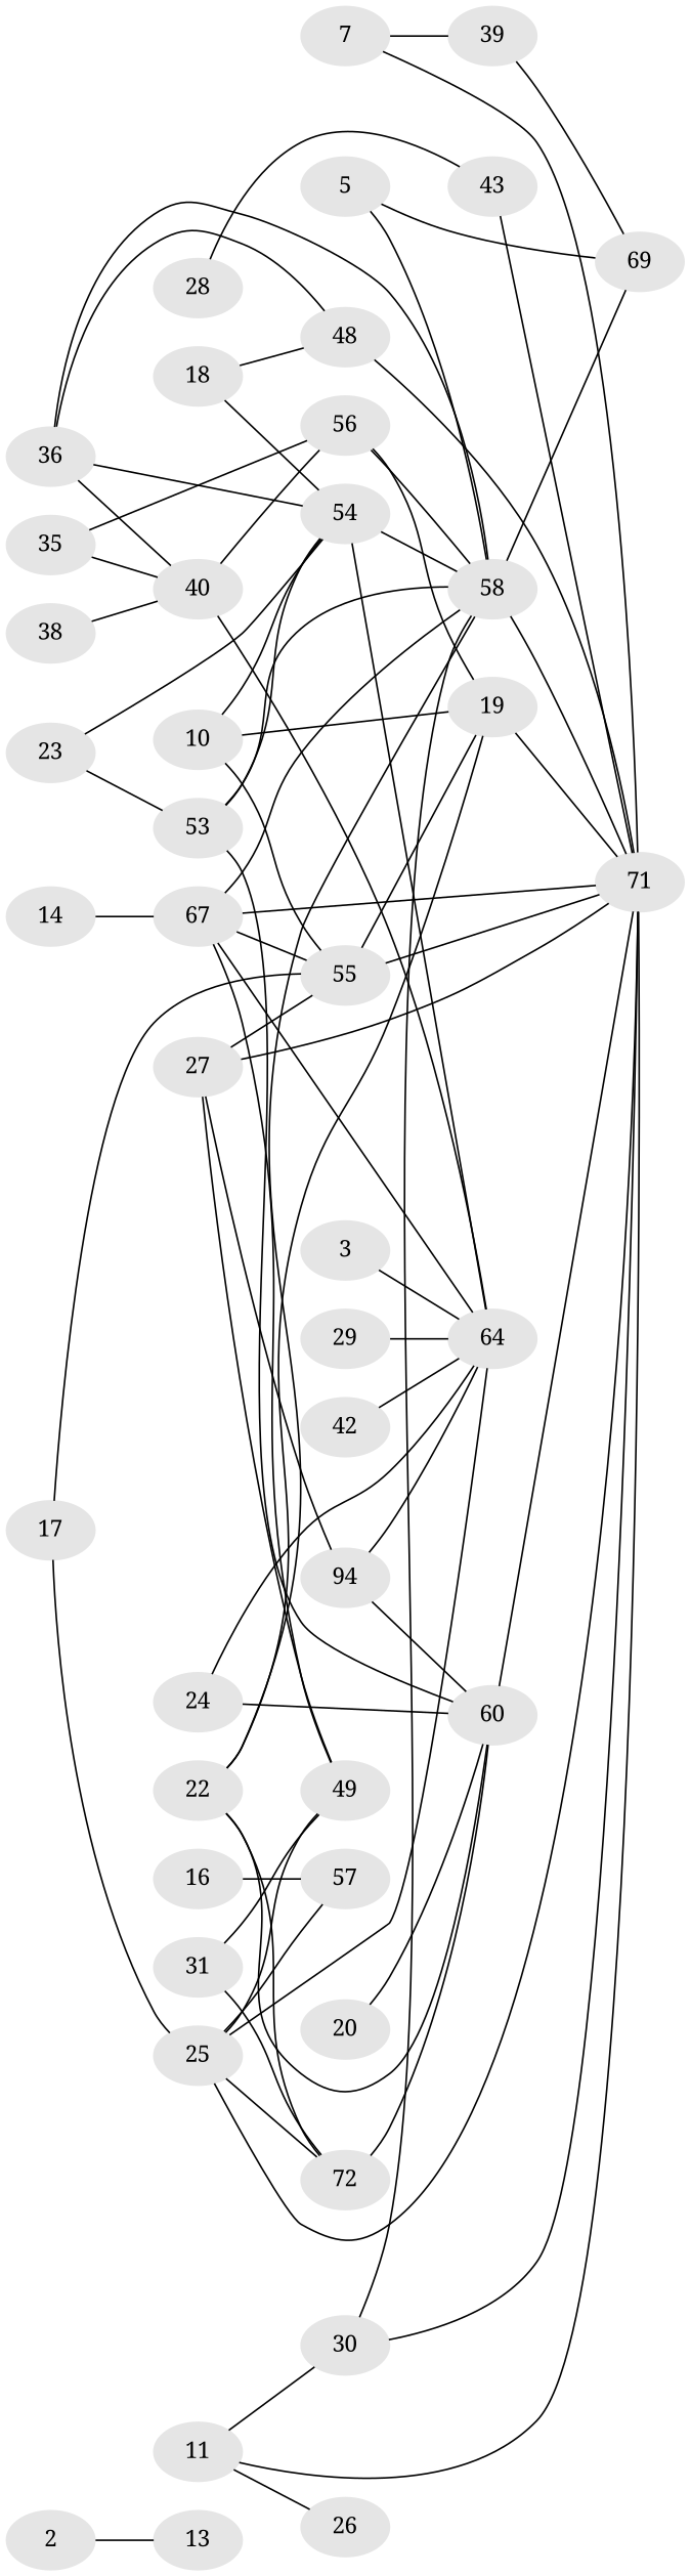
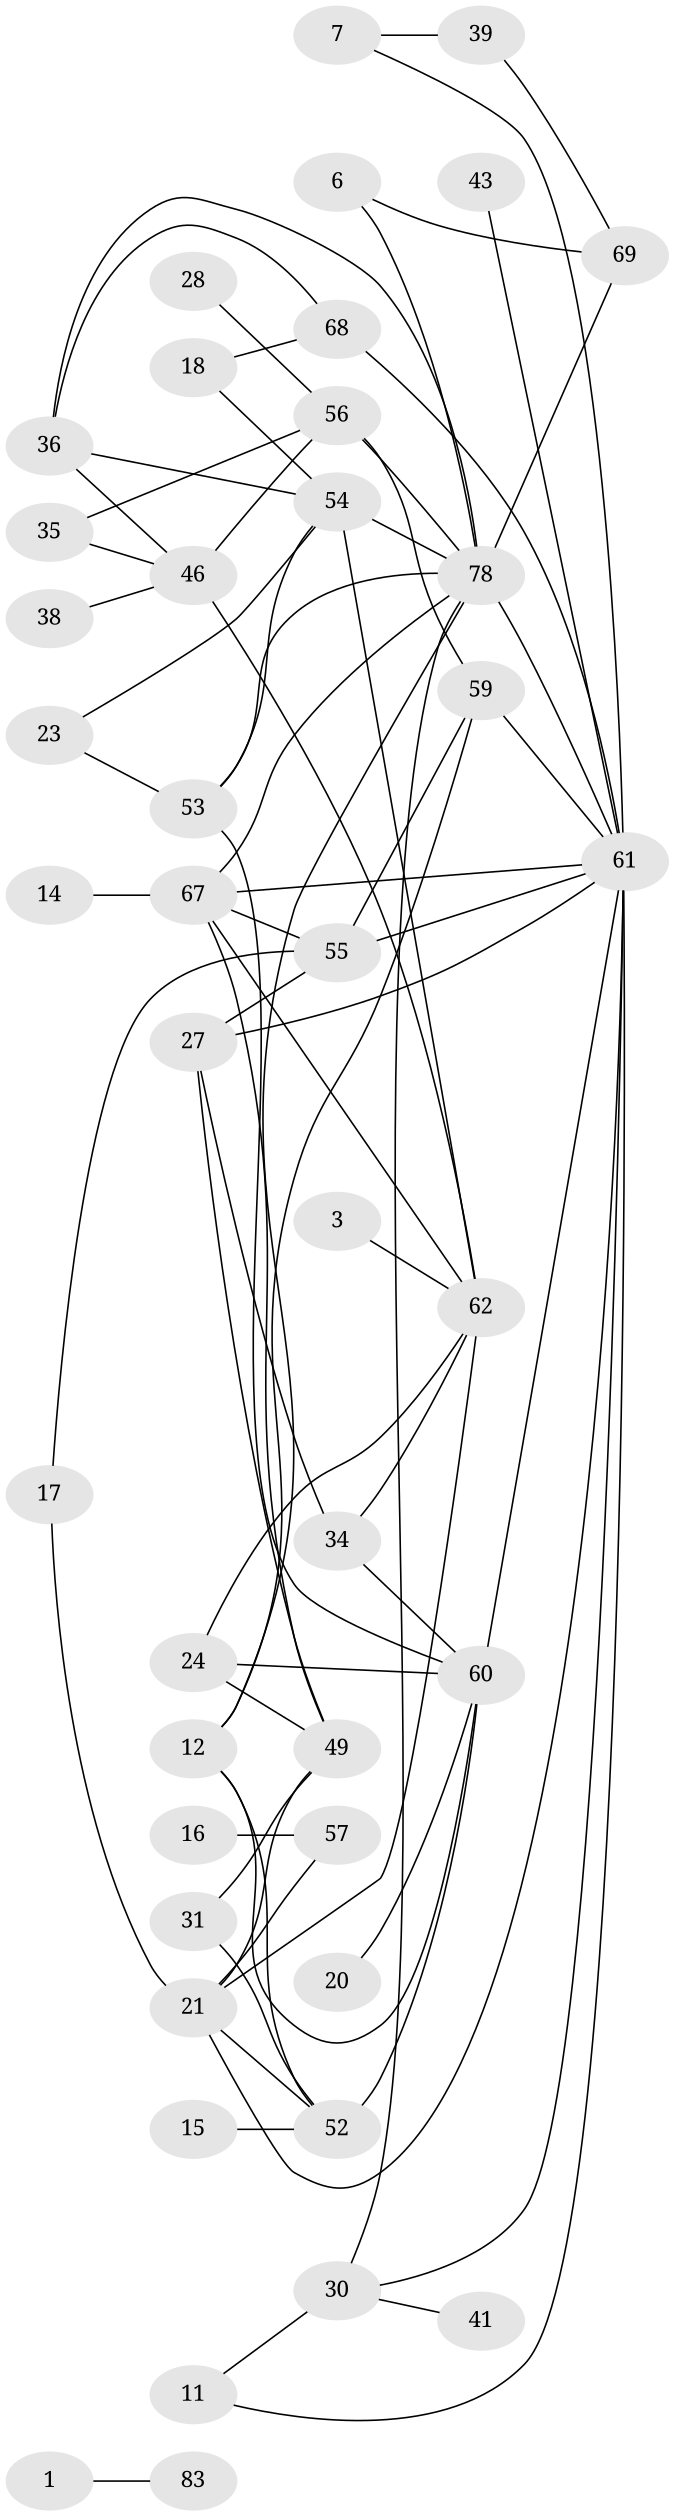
  graph {
    fontname="Noto Serif"
    rankdir=LR
    node [color=gray90 fontname="Noto Serif" style=filled]
    edge [fontname="Noto Serif" weight=1.0]
-   2
-   13
+   2 [label=1]
+   13 [label=83]
    3
-   62 [label=64]
-   5
-   58
+   62
+   5 [label=6]
+   58 [label=78]
    n7 [label=69]
-   61 [label=71]
+   61
    7
    39
-   59 [label=19]
-   10
+   59
    54
    55
    11
-   26
    30
+   41
    n19 [label=67]
    14
    49
-   52 [label=72]
+   15
+   52
    60
    16
    57
    17
-   21 [label=25]
+   21
    18
-   48
+   48 [label=68]
    20
-   22
+   22 [label=12]
    23
    53
    24
    27
-   34 [label=94]
+   34
    n38 [label=43]
    28
-   29
    31
    35
-   46 [label=40]
+   46
    56
    36
    38
-   42
    2 -- 13
    3 -- 62
    5 -- 58
    5 -- n7
    58 -- n7
    58 -- 61
    7 -- 61
    7 -- 39
    39 -- n7
    59 -- 61
-   10 -- 59
-   10 -- 54
-   10 -- 55 [weight=2.0]
    54 -- 62
    54 -- 58
    55 -- 61
    55 -- 59
    11 -- 61
-   11 -- 26
    11 -- 30
    30 -- 58
    30 -- 61
+   30 -- 41
    n19 -- 62
    n19 -- 58 [weight=2.0]
    n19 -- 61
    n19 -- 55
    n19 -- 49
    14 -- n19
+   15 -- 52
    52 -- 60
    60 -- 61
    16 -- 57
    17 -- 55
    17 -- 21
    21 -- 62
    21 -- 61
    21 -- 49
    21 -- 52
    21 -- 57
    18 -- 54
    18 -- 48
    48 -- 61
    20 -- 60
    22 -- 58
    22 -- 59
    22 -- 52 [weight=2.0]
    22 -- 60
    23 -- 54
    23 -- 53
    53 -- 58
    53 -- 54
    53 -- 60
    24 -- 62
+   24 -- 49
    24 -- 60
    27 -- 61
    27 -- 55 [weight=2.0]
    27 -- 49
    27 -- 34
    34 -- 62
    34 -- 60
    n38 -- 61
-   28 -- n38
-   29 -- 62
+   28 -- 56
    31 -- 49
    31 -- 52
    35 -- 46
    35 -- 56
    46 -- 62
    46 -- 56
    56 -- 58
    56 -- 59
    36 -- 58
    36 -- 54 [weight=2.0]
    36 -- 48
    36 -- 46
    38 -- 46
-   42 -- 62
  }
